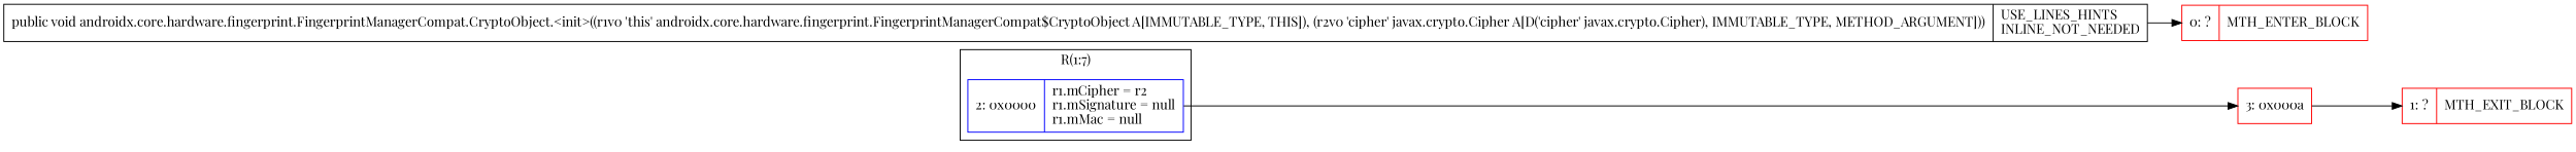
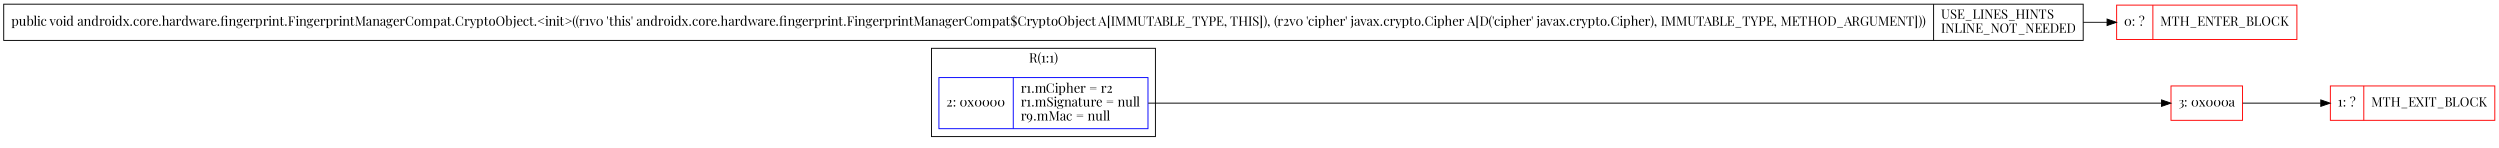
  digraph {
    fontname="Playfair Display"
    rankdir=LR
    node [color=red fontname="Playfair Display" shape=record]
    edge [fontname="Playfair Display"]
-   n1 [color=blue label="{2\:\ 0x0000|r1.mCipher = r2\lr1.mSignature = null\lr1.mMac = null\l}"]
+   n1 [color=blue label="{2\:\ 0x0000|r1.mCipher = r2\lr1.mSignature = null\lr9.mMac = null\l}"]
    n2 [label="{3\:\ 0x000a}"]
    n3 [label="{1\:\ ?|MTH_EXIT_BLOCK\l}"]
    n4 [label="{0\:\ ?|MTH_ENTER_BLOCK\l}"]
    n5 [label="{public void androidx.core.hardware.fingerprint.FingerprintManagerCompat.CryptoObject.\<init\>((r1v0 'this' androidx.core.hardware.fingerprint.FingerprintManagerCompat$CryptoObject A[IMMUTABLE_TYPE, THIS]), (r2v0 'cipher' javax.crypto.Cipher A[D('cipher' javax.crypto.Cipher), IMMUTABLE_TYPE, METHOD_ARGUMENT]))  | USE_LINES_HINTS\lINLINE_NOT_NEEDED\l}" color=""]
    subgraph cluster_1 {
-     label="R(1:7)"
+     label="R(1:1)"
      n1
    }
    n1 -> n2
    n2 -> n3
    n5 -> n4
  }
